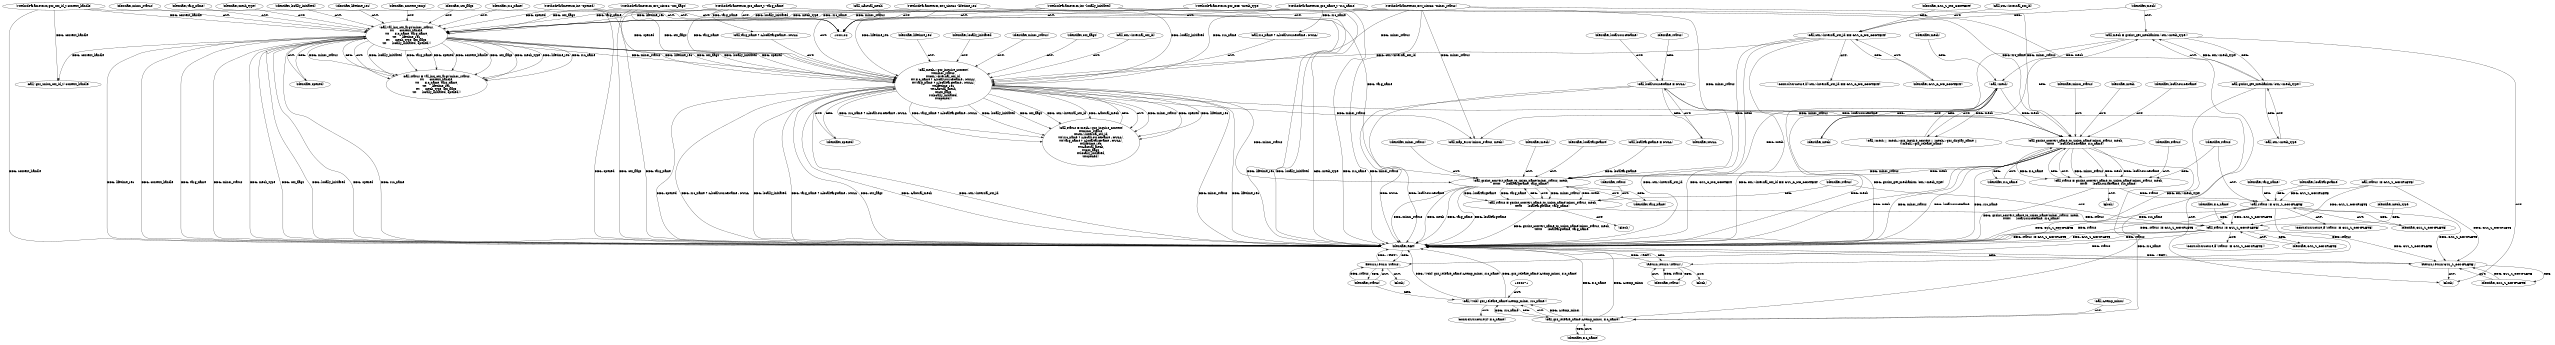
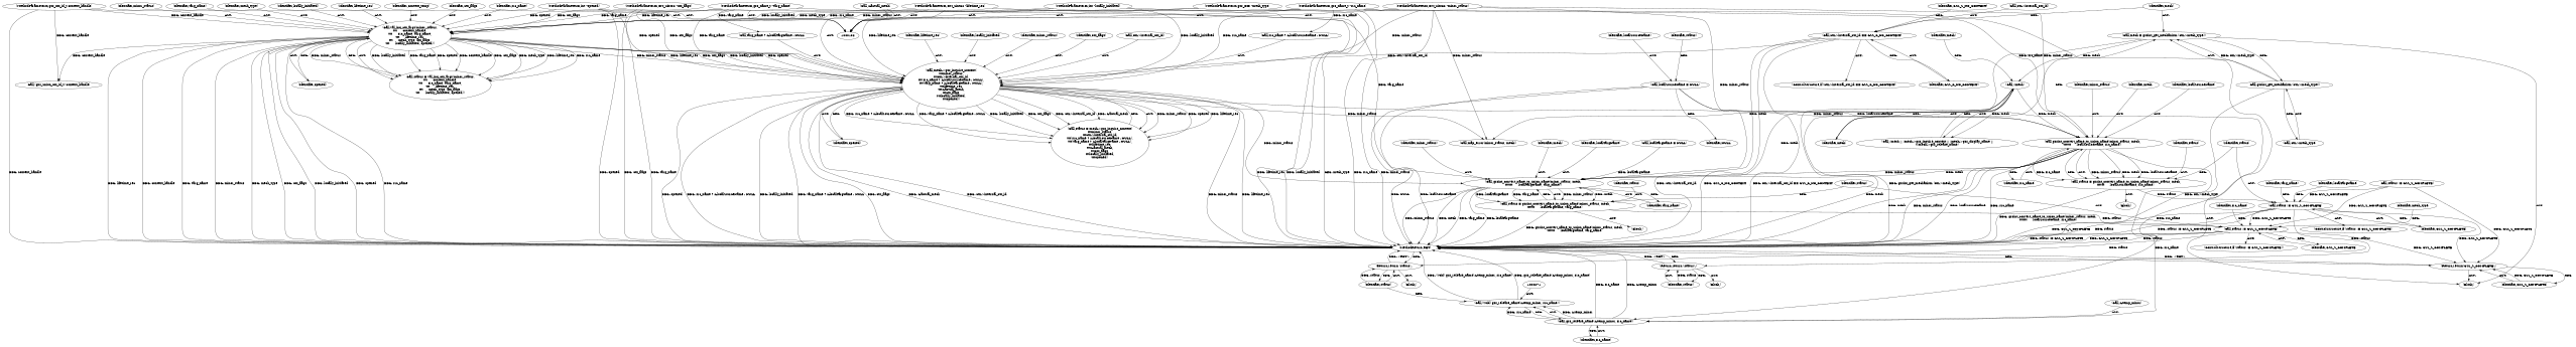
  digraph {
    n1 [label="(Call,gssint_convert_name_to_union_name(minor_status, mech,\n\t\t\t\t\t\t      localSourceName, src_name))"]
    n2 [label="(Call,status = gssint_convert_name_to_union_name(minor_status, mech,\n\t\t\t\t\t\t      localSourceName, src_name))"]
    n3 [label="(Call,gssint_convert_name_to_union_name(minor_status, mech,\n\t\t\t\t\t\t      localTargName, targ_name))"]
    n4 [label="(Call,gss_release_name(&temp_minor, src_name))"]
-   n5 [label="(Identifier,RET)"]
+   n5 [label="(MethodReturn,RET)"]
    n6 [label="(Identifier,src_name)"]
    n7 [label="(Call,status != GSS_S_COMPLETE)"]
    n8 [label="(Block,)"]
    n9 [label="(Call,status = gssint_convert_name_to_union_name(minor_status, mech,\n\t\t\t\t\t\t      localTargName, targ_name))"]
    n10 [label="(Identifier,targ_name)"]
    n11 [label="(Call,(void) gss_release_name(&temp_minor, src_name))"]
    n12 [label="(Identifier,src_name)"]
    n13 [label="(Return,return (status);)"]
    n14 [label="(Return,return(GSS_S_COMPLETE);)"]
    n15 [label="(Return,return (status);)"]
    n16 [label="(Call,mech->gss_inquire_context(\n\t\t\tminor_status,\n\t\t\tctx->internal_ctx_id,\n\t\t\t(src_name ? &localSourceName : NULL),\n\t\t\t(targ_name ? &localTargName : NULL),\n\t\t\tlifetime_rec,\n\t\t\t&actual_mech,\n\t\t\tctx_flags,\n\t\t\tlocally_initiated,\n\t\t\topened))"]
    n17 [label="(Call,map_error(minor_status, mech))"]
    n18 [label="(Identifier,opened)"]
    n19 [label="(Call,status = mech->gss_inquire_context(\n\t\t\tminor_status,\n\t\t\tctx->internal_ctx_id,\n\t\t\t(src_name ? &localSourceName : NULL),\n\t\t\t(targ_name ? &localTargName : NULL),\n\t\t\tlifetime_rec,\n\t\t\t&actual_mech,\n\t\t\tctx_flags,\n\t\t\tlocally_initiated,\n\t\t\topened))"]
    n20 [label="(Call,val_inq_ctx_args(minor_status,\n\t\t\t      context_handle,\n\t\t\t      src_name, targ_name,\n\t\t\t      lifetime_rec,\n\t\t\t      mech_type, ctx_flags,\n\t\t\t      locally_initiated, opened))"]
    n21 [label="(Call,status = val_inq_ctx_args(minor_status,\n\t\t\t      context_handle,\n\t\t\t      src_name, targ_name,\n\t\t\t      lifetime_rec,\n\t\t\t      mech_type, ctx_flags,\n\t\t\t      locally_initiated, opened))"]
    n22 [label="(Identifier,opened)"]
    n23 [label="(Call,(gss_union_ctx_id_t) context_handle)"]
    n24 [label="(MethodParameterIn,OM_uint32 *minor_status)"]
    1000102
    n26 [label="(MethodParameterIn,gss_ctx_id_t context_handle)"]
    n27 [label="(MethodParameterIn,gss_name_t *src_name)"]
    n28 [label="(Call,src_name ? &localSourceName : NULL)"]
    n29 [label="(MethodParameterIn,gss_name_t *targ_name)"]
    n30 [label="(Call,targ_name ? &localTargName : NULL)"]
    n31 [label="(MethodParameterIn,OM_uint32 *lifetime_rec)"]
    n32 [label="(MethodParameterIn,gss_OID *mech_type)"]
    n33 [label="(MethodParameterIn,OM_uint32 *ctx_flags)"]
    n34 [label="(MethodParameterIn,int *locally_initiated)"]
    n35 [label="(MethodParameterIn,int *opened)"]
    n36 [label="(Call,ctx->internal_ctx_id == GSS_C_NO_CONTEXT)"]
    n37 [label="(Identifier,GSS_C_NO_CONTEXT)"]
    n38 [label="(ControlStructure,if (ctx->internal_ctx_id == GSS_C_NO_CONTEXT))"]
    n39 [label="(Call,!mech)"]
    n40 [label="(Identifier,mech)"]
    n41 [label="(Call,!mech || !mech->gss_inquire_context || !mech->gss_display_name ||\n\t!mech->gss_release_name)"]
    n42 [label="(Call,mech = gssint_get_mechanism (ctx->mech_type))"]
    n43 [label="(Call,gssint_get_mechanism (ctx->mech_type))"]
    n44 [label="(Block,)"]
    n45 [label="(Call,ctx->mech_type)"]
    n46 [label="(Call,localSourceName = NULL)"]
    n47 [label="(Identifier,NULL)"]
    n48 [label="(Call,status != GSS_S_COMPLETE)"]
    n49 [label="(ControlStructure,if (status != GSS_S_COMPLETE))"]
    n50 [label="(Identifier,GSS_S_COMPLETE)"]
    n51 [label="(Identifier,status)"]
    n52 [label="(Block,)"]
    n53 [label="(ControlStructure,if (status != GSS_S_COMPLETE))"]
    n54 [label="(Identifier,GSS_S_COMPLETE)"]
    n55 [label="(Identifier,GSS_S_COMPLETE)"]
    n56 [label="(Block,)"]
    n57 [label="(Identifier,status)"]
    n58 [label="(Block,)"]
-   n59 [label="(ControlStructure,if (src_name))"]
    n60 [label="(Identifier,minor_status)"]
    n61 [label="(Identifier,targ_name)"]
    n62 [label="(Call,localTargName = NULL)"]
    n63 [label="(Call,&actual_mech)"]
    n64 [label="(Call,status != GSS_S_COMPLETE)"]
    n65 [label="(Identifier,targ_name)"]
    n66 [label="(Identifier,status)"]
    n67 [label="(Identifier,lifetime_rec)"]
    n68 [label="(Identifier,mech_type)"]
    n69 [label="(Identifier,localSourceName)"]
    n70 [label="(Identifier,mech_type)"]
    n71 [label="(Identifier,status)"]
    n72 [label="(Call,ctx->internal_ctx_id)"]
    n73 [label="(Identifier,src_name)"]
    n74 [label="(Identifier,minor_status)"]
    n75 [label="(Identifier,locally_initiated)"]
    n76 [label="(Identifier,lifetime_rec)"]
    n77 [label="(Identifier,minor_status)"]
    n78 [label="(Identifier,locally_initiated)"]
    n79 [label="(Identifier,context_temp)"]
    n80 [label="(Identifier,status)"]
    n81 [label="(Identifier,mech)"]
    n82 [label="(Identifier,GSS_S_NO_CONTEXT)"]
    n83 [label="(Call,&temp_minor)"]
    n84 [label="(Identifier,mech)"]
    n85 [label="(Identifier,minor_status)"]
    n86 [label="(Identifier,mech)"]
    n87 [label="(Identifier,ctx_flags)"]
    n88 [label="(Identifier,status)"]
    n89 [label="(Identifier,mech)"]
    n90 [label="(Identifier,status)"]
    n91 [label="(Identifier,localTargName)"]
    n92 [label="(Identifier,ctx_flags)"]
    n93 [label="(Identifier,localSourceName)"]
    n94 [label="(Call,ctx->internal_ctx_id)"]
    n95 [label="(Identifier,localTargName)"]
    n96 [label="(Identifier,src_name)"]
    1000271
    n1 -> n2 [label="AST: "]
    n1 -> n2 [label="DDG: minor_status"]
    n1 -> n2 [label="DDG: mech"]
    n1 -> n2 [label="DDG: localSourceName"]
    n1 -> n2 [label="DDG: src_name"]
    n1 -> n3 [label="DDG: minor_status"]
    n1 -> n3 [label="DDG: mech"]
    n1 -> n4 [label="DDG: src_name"]
    n1 -> n5 [label="DDG: mech"]
    n1 -> n5 [label="DDG: minor_status"]
    n1 -> n5 [label="DDG: localSourceName"]
    n1 -> n5 [label="DDG: src_name"]
    n1 -> n6 [label="CFG: "]
    n2 -> n1 [label="CFG: "]
    n2 -> n5 [label="DDG: gssint_convert_name_to_union_name(minor_status, mech,\n\t\t\t\t\t\t      localSourceName, src_name)"]
    n2 -> n7 [label="DDG: status"]
    n2 -> n8 [label="AST: "]
    n3 -> n5 [label="DDG: minor_status"]
    n3 -> n5 [label="DDG: mech"]
    n3 -> n5 [label="DDG: targ_name"]
    n3 -> n5 [label="DDG: localTargName"]
    n3 -> n9 [label="AST: "]
    n3 -> n9 [label="DDG: minor_status"]
    n3 -> n9 [label="DDG: mech"]
    n3 -> n9 [label="DDG: localTargName"]
    n3 -> n9 [label="DDG: targ_name"]
    n3 -> n10 [label="CFG: "]
    n4 -> n5 [label="DDG: src_name"]
    n4 -> n5 [label="DDG: &temp_minor"]
    n4 -> n11 [label="AST: "]
    n4 -> n11 [label="DDG: &temp_minor"]
    n4 -> n11 [label="DDG: src_name"]
    n4 -> n12 [label="CFG: "]
    n5 -> n13 [label="CFG: "]
    n5 -> n14 [label="CFG: "]
    n5 -> n15 [label="CFG: "]
    n6 -> n1 [label="AST: "]
    n7 -> n5 [label="DDG: status != GSS_S_COMPLETE"]
    n7 -> n5 [label="DDG: GSS_S_COMPLETE"]
    n7 -> n5 [label="DDG: status"]
    n7 -> n13 [label="DDG: status"]
    n7 -> n14 [label="DDG: GSS_S_COMPLETE"]
    n7 -> n48 [label="DDG: GSS_S_COMPLETE"]
    n7 -> n49 [label="AST: "]
    n7 -> n50 [label="CFG: "]
    n9 -> n3 [label="CFG: "]
    n9 -> n5 [label="DDG: gssint_convert_name_to_union_name(minor_status, mech,\n\t\t\t\t\t\t      localTargName, targ_name)"]
    n9 -> n48 [label="DDG: status"]
    n9 -> n58 [label="AST: "]
    n10 -> n3 [label="AST: "]
    n11 -> n4 [label="CFG: "]
    n11 -> n5 [label="DDG: (void) gss_release_name(&temp_minor, src_name)"]
    n11 -> n5 [label="DDG: gss_release_name(&temp_minor, src_name)"]
-   n11 -> n59 [label="AST: "]
    n12 -> n4 [label="AST: "]
    n13 -> n5 [label="DDG: <RET>"]
    n13 -> n51 [label="CFG: "]
    n13 -> n52 [label="AST: "]
    n14 -> n5 [label="DDG: <RET>"]
    n14 -> n44 [label="AST: "]
    n14 -> n55 [label="CFG: "]
    n15 -> n5 [label="DDG: <RET>"]
    n15 -> n56 [label="AST: "]
    n15 -> n57 [label="CFG: "]
    n16 -> n1 [label="DDG: minor_status"]
    n16 -> n3 [label="DDG: minor_status"]
    n16 -> n5 [label="DDG: ctx->internal_ctx_id"]
    n16 -> n5 [label="DDG: minor_status"]
    n16 -> n5 [label="DDG: lifetime_rec"]
    n16 -> n5 [label="DDG: opened"]
    n16 -> n5 [label="DDG: src_name ? &localSourceName : NULL"]
    n16 -> n5 [label="DDG: locally_initiated"]
    n16 -> n5 [label="DDG: targ_name ? &localTargName : NULL"]
    n16 -> n5 [label="DDG: ctx_flags"]
    n16 -> n5 [label="DDG: &actual_mech"]
    n16 -> n17 [label="DDG: minor_status"]
    n16 -> n18 [label="CFG: "]
    n16 -> n19 [label="AST: "]
    n16 -> n19 [label="DDG: minor_status"]
    n16 -> n19 [label="DDG: opened"]
    n16 -> n19 [label="DDG: lifetime_rec"]
    n16 -> n19 [label="DDG: src_name ? &localSourceName : NULL"]
    n16 -> n19 [label="DDG: targ_name ? &localTargName : NULL"]
    n16 -> n19 [label="DDG: locally_initiated"]
    n16 -> n19 [label="DDG: ctx_flags"]
    n16 -> n19 [label="DDG: ctx->internal_ctx_id"]
    n16 -> n19 [label="DDG: &actual_mech"]
    n18 -> n16 [label="AST: "]
    n19 -> n16 [label="CFG: "]
    n20 -> n5 [label="DDG: lifetime_rec"]
    n20 -> n5 [label="DDG: context_handle"]
    n20 -> n5 [label="DDG: targ_name"]
    n20 -> n5 [label="DDG: minor_status"]
    n20 -> n5 [label="DDG: mech_type"]
    n20 -> n5 [label="DDG: ctx_flags"]
    n20 -> n5 [label="DDG: locally_initiated"]
    n20 -> n5 [label="DDG: opened"]
    n20 -> n5 [label="DDG: src_name"]
    n20 -> n16 [label="DDG: minor_status"]
    n20 -> n16 [label="DDG: lifetime_rec"]
    n20 -> n16 [label="DDG: ctx_flags"]
    n20 -> n16 [label="DDG: locally_initiated"]
    n20 -> n16 [label="DDG: opened"]
    n20 -> n21 [label="AST: "]
    n20 -> n21 [label="DDG: locally_initiated"]
    n20 -> n21 [label="DDG: targ_name"]
    n20 -> n21 [label="DDG: opened"]
    n20 -> n21 [label="DDG: context_handle"]
    n20 -> n21 [label="DDG: ctx_flags"]
    n20 -> n21 [label="DDG: mech_type"]
    n20 -> n21 [label="DDG: lifetime_rec"]
    n20 -> n21 [label="DDG: src_name"]
    n20 -> n21 [label="DDG: minor_status"]
    n20 -> n22 [label="CFG: "]
    n20 -> n23 [label="DDG: context_handle"]
    n21 -> n20 [label="CFG: "]
    n22 -> n20 [label="AST: "]
    n24 -> n1 [label="DDG: minor_status"]
    n24 -> n3 [label="DDG: minor_status"]
    n24 -> n5 [label="DDG: minor_status"]
    n24 -> n16 [label="DDG: minor_status"]
    n24 -> n17 [label="DDG: minor_status"]
    n24 -> n20 [label="DDG: minor_status"]
    n24 -> 1000102 [label="AST: "]
    n26 -> n5 [label="DDG: context_handle"]
    n26 -> n20 [label="DDG: context_handle"]
    n26 -> n23 [label="DDG: context_handle"]
    n26 -> 1000102 [label="AST: "]
    n27 -> n1 [label="DDG: src_name"]
    n27 -> n4 [label="DDG: src_name"]
    n27 -> n5 [label="DDG: src_name"]
    n27 -> n16 [label="DDG: src_name"]
    n27 -> n20 [label="DDG: src_name"]
    n27 -> 1000102 [label="AST: "]
    n27 -> n28 [label="DDG: src_name"]
    n28 -> n16 [label="AST: "]
    n29 -> n3 [label="DDG: targ_name"]
    n29 -> n5 [label="DDG: targ_name"]
    n29 -> n16 [label="DDG: targ_name"]
    n29 -> n20 [label="DDG: targ_name"]
    n29 -> 1000102 [label="AST: "]
    n29 -> n30 [label="DDG: targ_name"]
    n30 -> n16 [label="AST: "]
    n31 -> n5 [label="DDG: lifetime_rec"]
    n31 -> n16 [label="DDG: lifetime_rec"]
    n31 -> n20 [label="DDG: lifetime_rec"]
    n31 -> 1000102 [label="AST: "]
    n32 -> n5 [label="CFG: mech_type"]
    n32 -> n20 [label="DDG: mech_type"]
    n32 -> 1000102 [label="AST: "]
    n33 -> n5 [label="DDG: ctx_flags"]
    n33 -> n16 [label="DDG: ctx_flags"]
    n33 -> n20 [label="DDG: ctx_flags"]
-   n33 -> 1000102 [label="AST: "]
+   n63 -> 1000102 [label="AST: "]
    n34 -> n5 [label="DDG: locally_initiated"]
    n34 -> n16 [label="DDG: locally_initiated"]
    n34 -> n20 [label="DDG: locally_initiated"]
    n34 -> 1000102 [label="AST: "]
    n35 -> n5 [label="DDG: opened"]
    n35 -> n16 [label="DDG: opened"]
    n35 -> n20 [label="DDG: opened"]
    n35 -> 1000102 [label="AST: "]
    n36 -> n5 [label="DDG: ctx->internal_ctx_id"]
    n36 -> n5 [label="DDG: GSS_C_NO_CONTEXT"]
    n36 -> n5 [label="DDG: ctx->internal_ctx_id == GSS_C_NO_CONTEXT"]
    n36 -> n16 [label="DDG: ctx->internal_ctx_id"]
    n36 -> n37 [label="CFG: "]
    n36 -> n38 [label="AST: "]
    n37 -> n36 [label="AST: "]
    n39 -> n1 [label="DDG: mech"]
    n39 -> n3 [label="DDG: mech"]
    n39 -> n5 [label="DDG: mech"]
    n39 -> n17 [label="DDG: mech"]
    n39 -> n40 [label="CFG: "]
    n39 -> n41 [label="AST: "]
    n39 -> n41 [label="DDG: mech"]
    n40 -> n39 [label="AST: "]
    n40 -> n42 [label="CFG: "]
    n41 -> n39 [label="CFG: "]
    n42 -> n5 [label="DDG: gssint_get_mechanism (ctx->mech_type)"]
    n42 -> n39 [label="DDG: mech"]
    n42 -> n43 [label="CFG: "]
    n42 -> n44 [label="AST: "]
    n43 -> n5 [label="DDG: ctx->mech_type"]
    n43 -> n42 [label="AST: "]
    n43 -> n42 [label="DDG: ctx->mech_type"]
    n43 -> n45 [label="CFG: "]
    n45 -> n43 [label="AST: "]
    n46 -> n1 [label="DDG: localSourceName"]
    n46 -> n5 [label="DDG: NULL"]
    n46 -> n5 [label="DDG: localSourceName"]
    n46 -> n44 [label="AST: "]
    n46 -> n47 [label="CFG: "]
-   n47 -> n46 [label="AST: "]
    n48 -> n5 [label="DDG: GSS_S_COMPLETE"]
    n48 -> n5 [label="DDG: status"]
    n48 -> n5 [label="DDG: status != GSS_S_COMPLETE"]
    n48 -> n14 [label="DDG: GSS_S_COMPLETE"]
    n48 -> n15 [label="DDG: status"]
    n48 -> n53 [label="AST: "]
    n48 -> n54 [label="CFG: "]
    n50 -> n7 [label="AST: "]
    n51 -> n13 [label="AST: "]
    n51 -> n13 [label="DDG: status"]
    n54 -> n48 [label="AST: "]
    n55 -> n14 [label="AST: "]
    n55 -> n14 [label="DDG: GSS_S_COMPLETE"]
    n57 -> n11 [label="CFG: "]
    n57 -> n15 [label="AST: "]
    n57 -> n15 [label="DDG: status"]
    n60 -> n20 [label="AST: "]
    n61 -> n7 [label="CFG: "]
    n62 -> n3 [label="DDG: localTargName"]
    n63 -> n16 [label="AST: "]
    n64 -> n7 [label="DDG: GSS_S_COMPLETE"]
    n64 -> n14 [label="DDG: GSS_S_COMPLETE"]
    n64 -> n48 [label="DDG: GSS_S_COMPLETE"]
    n65 -> n20 [label="AST: "]
    n66 -> n2 [label="AST: "]
    n67 -> n16 [label="AST: "]
    n68 -> n20 [label="AST: "]
    n69 -> n46 [label="AST: "]
    n70 -> n48 [label="CFG: "]
    n71 -> n9 [label="AST: "]
    n72 -> n36 [label="AST: "]
    n73 -> n48 [label="CFG: "]
    n74 -> n1 [label="AST: "]
    n75 -> n20 [label="AST: "]
    n76 -> n20 [label="AST: "]
    n77 -> n3 [label="AST: "]
    n78 -> n16 [label="AST: "]
    n79 -> n20 [label="AST: "]
    n80 -> n2 [label="CFG: "]
    n80 -> n7 [label="AST: "]
    n81 -> n36 [label="CFG: "]
    n81 -> n42 [label="AST: "]
    n82 -> n36 [label="CFG: "]
    n83 -> n4 [label="AST: "]
    n84 -> n3 [label="AST: "]
    n85 -> n16 [label="AST: "]
    n86 -> n1 [label="AST: "]
    n87 -> n16 [label="AST: "]
    n88 -> n46 [label="CFG: "]
    n89 -> n39 [label="CFG: "]
    n90 -> n9 [label="CFG: "]
    n90 -> n48 [label="AST: "]
    n91 -> n7 [label="CFG: "]
    n92 -> n20 [label="AST: "]
    n93 -> n1 [label="AST: "]
    n94 -> n16 [label="AST: "]
    n95 -> n3 [label="AST: "]
    n96 -> n20 [label="AST: "]
    1000271 -> n11 [label="AST: "]
  }
